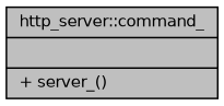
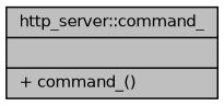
  digraph {
-   n1 [color=black fillcolor=grey75 fontcolor=black fontname=Helvetica fontsize=10 height=0.2 label="{http_server::command_\n||+ server_()\l}" shape=record style=filled width=0.4]
+   n1 [color=black fillcolor=grey75 fontcolor=black fontname=Helvetica fontsize=10 height=0.2 label="{http_server::command_\n||+ command_()\l}" shape=record style=filled width=0.4]
  }
